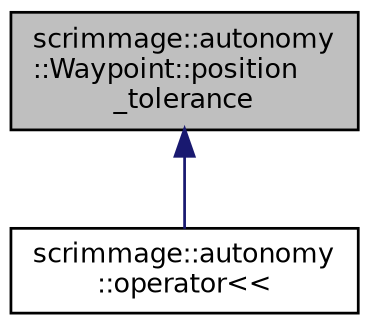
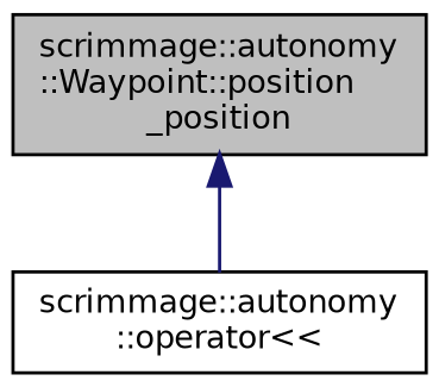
  digraph {
    rankdir=TB
    node [color=black fontname=Helvetica fontsize=10 shape=record style=filled]
-   n1 [fillcolor=grey75 fontcolor=black height=0.2 label="scrimmage::autonomy\l::Waypoint::position\l_tolerance" width=0.4]
+   n1 [fillcolor=grey75 fontcolor=black height=0.2 label="scrimmage::autonomy\l::Waypoint::position\l_position" width=0.4]
    n2 [fillcolor=white height=0.2 label="scrimmage::autonomy\l::operator\<\<" width=0.4]
    n1 -> n2 [color=midnightblue dir=back fontname=Helvetica fontsize=10 labelfontname=Helvetica labelfontsize=10 style=solid]
  }
